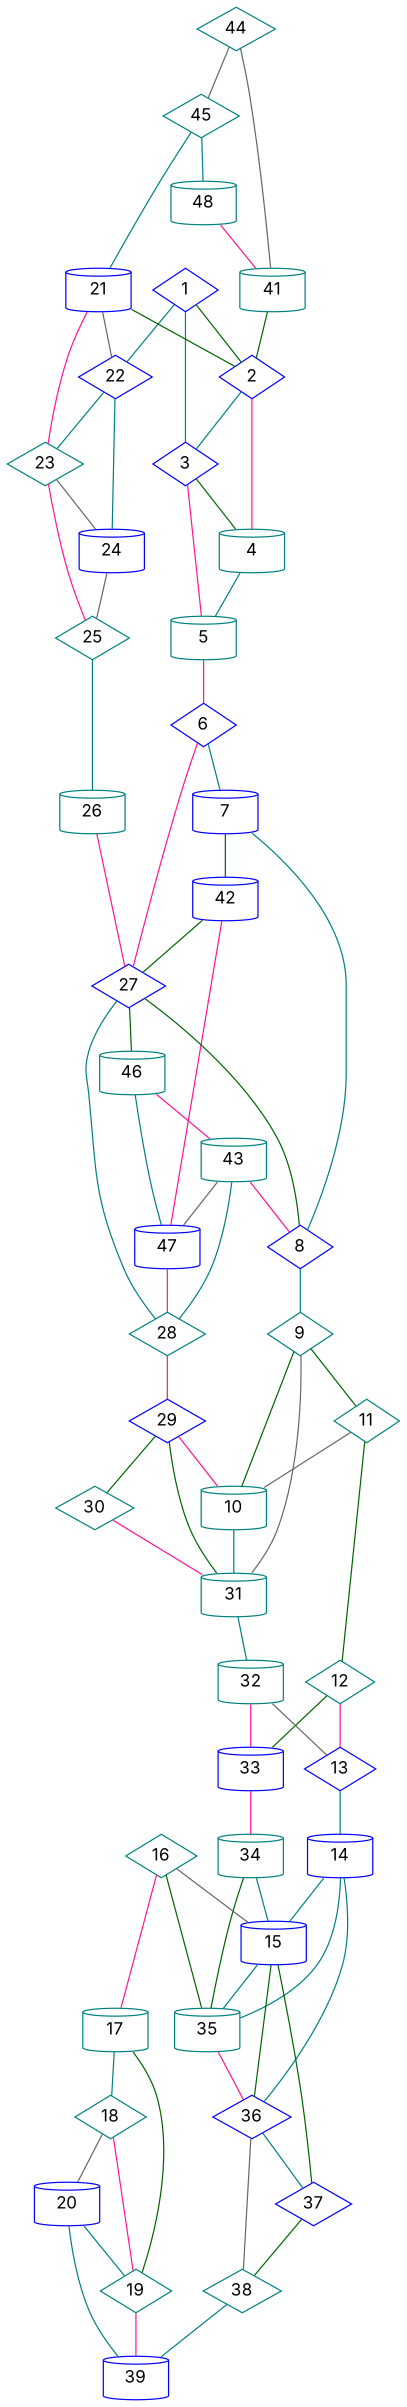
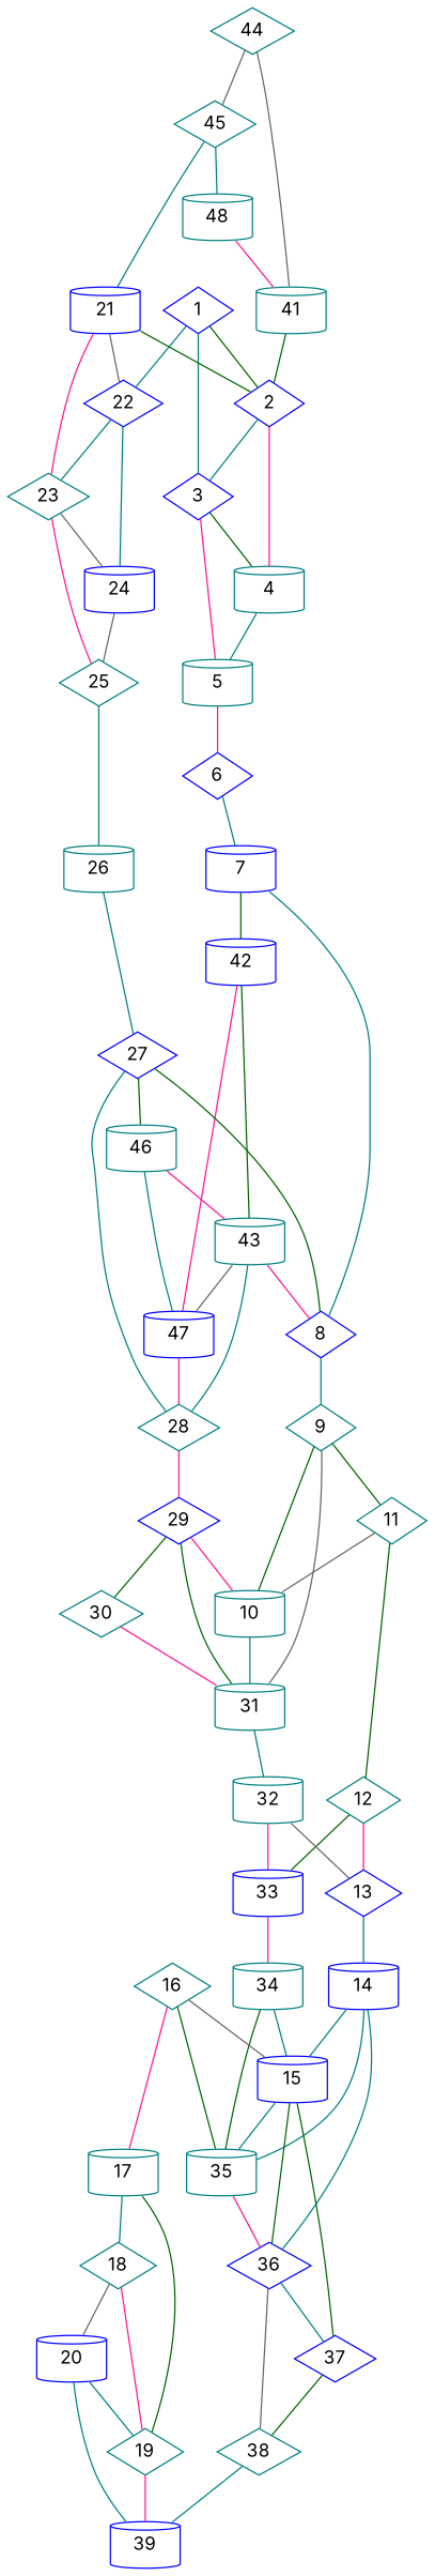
  graph {
    fontname=Inter
    node [aaLength=3 color=teal fontname=Inter sequence=AQTQRSLEH shape=diamond type=0]
    edge [color=teal distance0=7.0 fontname=Inter frequency=1 type0=2]
    1 [aaLength=9 color=blue]
    2 [aaLength=20 color=blue sequence=TSLIHALALTKRAAAKVNED]
    3 [aaLength=15 color=blue sequence=EEKASAIRQAADEVL]
    22 [aaLength=20 color=blue sequence=TSLIHALALTKRAAAKVNED]
    4 [sequence=DDE shape=cylinder]
    23 [aaLength=15 sequence=EEKASAIRQAADEVL]
    24 [color=blue sequence=DDE shape=cylinder]
    5 [aaLength=19 sequence=TQSNMNMNEVLANRASELL shape=cylinder]
    25 [aaLength=19 sequence=TQSNMNMNEVLANRASELL]
    6 [aaLength=19 color=blue sequence=SNDVFPTAMHVAALLALRK]
    7 [aaLength=18 color=blue sequence=LIPQLKTLTQTLNEKSRA shape=cylinder]
    27 [aaLength=18 color=blue sequence=LIPQLKTLTQTLNEKSRA]
    42 [color=blue sequence=GRT shape=cylinder type=1]
    46 [sequence=GRT shape=cylinder type=1]
    43 [sequence=QDA shape=cylinder type=1]
    47 [color=blue sequence=QDA shape=cylinder type=1]
    8 [aaLength=26 color=blue sequence=LGQEISGWVAMLEHNLKHIEYSLPHV]
    9 [aaLength=13 sequence=YARRVADELAVIT]
    10 [aaLength=6 sequence=KFEALA shape=cylinder]
    11 [aaLength=27 sequence=DALVQAHGALKGLAASLMKIANDVRWL]
    31 [aaLength=27 sequence=DALVQAHGALKGLAASLMKIANDVRWL shape=cylinder]
    12 [aaLength=25 sequence=TQCEALTMLCCQVMGNDVAINMGGA]
    32 [aaLength=25 sequence=TQCEALTMLCCQVMGNDVAINMGGA shape=cylinder]
    13 [aaLength=25 color=blue sequence=RPMVIHNFLQSVRLLADGMESFNKH]
    33 [aaLength=25 color=blue sequence=RPMVIHNFLQSVRLLADGMESFNKH shape=cylinder]
    14 [color=blue sequence=AVG shape=cylinder]
    34 [sequence=AVG shape=cylinder]
    15 [aaLength=8 color=blue sequence=RERINQLL shape=cylinder]
    35 [aaLength=10 sequence=RERINQLLNE shape=cylinder]
    36 [aaLength=8 color=blue sequence=VTALNTHI]
    37 [aaLength=14 color=blue sequence=YDKAAEIAKKAHKE]
    16 [aaLength=9 sequence=MLVTALNTH]
    17 [aaLength=14 sequence=YDKAAEIAKKAHKE shape=cylinder]
    19 [aaLength=7 sequence=EAEFDSW]
    18 [aaLength=7 sequence=LKAAALA]
    39 [aaLength=7 color=blue sequence=EAEFDSW shape=cylinder]
    20 [color=blue sequence=PEQ shape=cylinder]
    21 [aaLength=9 color=blue shape=cylinder]
    26 [aaLength=19 sequence=SNDVFPTAMHVAALLALRK shape=cylinder]
    28 [aaLength=26 sequence=LGQEISGWVAMLEHNLKHIEYSLPHV]
    29 [aaLength=13 color=blue sequence=YARRVADELAVIT]
    30 [aaLength=6 sequence=KFEALA]
    38 [aaLength=8 sequence=LKAAALAL]
    n44 [aaLength=5 label=48 sequence=RSEKD shape=cylinder type=1]
    41 [aaLength=5 sequence=GAIDV shape=cylinder type=1]
    44 [aaLength=6 sequence=VRSEKD type=1]
    45 [aaLength=6 sequence=GAIDVP type=1]
    1 -- 2 [color=darkgreen distance0=25.68648 type0=1]
    1 -- 3 [distance0=46.92405]
    1 -- 22 [distance0=54.36137 type0=3]
    2 -- 3 [distance0=26.82924 distance1=5.0 frequency=2 type1=4]
    2 -- 4 [color=deeppink distance0=45.30073 type0=3]
    3 -- 4 [color=darkgreen distance0=19.15095 distance1=4.0 frequency=2 type0=1 type1=4]
    22 -- 23 [distance0=26.96021 distance1=5.0 frequency=2 type1=4]
    22 -- 24 [distance0=47.20992 type0=3]
    4 -- 5 [distance0=15.02247 distance1=11.0 frequency=2 type0=1 type1=4]
    23 -- 24 [color=gray40 distance0=24.69045 distance1=4.0 frequency=2 type0=1 type1=4]
    24 -- 25 [color=gray40 distance0=17.59696 distance1=11.0 frequency=2 type0=1 type1=4]
    5 -- 3 [color=deeppink distance0=33.87699]
    5 -- 6 [color=deeppink distance0=45.55033 distance1=21.0 frequency=2 type0=3 type1=4]
    25 -- 23 [color=deeppink distance0=33.39372]
    25 -- 26 [distance0=44.44098 distance1=21.0 frequency=2 type0=3 type1=4]
    6 -- 7 [distance0=31.44161 distance1=1.0 frequency=2 type1=4]
-   6 -- 27 [color=deeppink distance0=31.16804 type0=1]
    7 -- 42 [color=darkgreen type0=4]
    27 -- 46 [color=darkgreen type0=4]
-   42 -- 27 [color=darkgreen distance0=5.0 distance1=2.0 frequency=2 type1=4]
+   42 -- 43 [color=darkgreen distance0=5.0 distance1=2.0 frequency=2 type1=4]
    46 -- 43 [color=deeppink distance0=5.0]
    46 -- 47 [distance0=5.0 distance1=2.0 frequency=2 type0=3 type1=4]
    43 -- 47 [color=gray40 distance0=0.0 type0=1]
    43 -- 8 [color=deeppink distance0=4.0 type0=4]
    47 -- 42 [color=deeppink distance0=5.0]
    47 -- 28 [color=deeppink distance0=4.0 type0=4]
    8 -- 7 [distance0=37.53095]
    8 -- 27 [color=darkgreen distance0=43.49892 type0=3]
    8 -- 9 [distance0=19.0 type0=4]
    9 -- 10 [color=darkgreen distance0=28.63536 distance1=9.0 frequency=2 type0=1 type1=4]
    9 -- 11 [color=darkgreen distance0=33.86775]
    9 -- 31 [color=gray40 distance0=38.64341 type0=3]
    10 -- 31 [distance0=15.53764 type0=1]
    11 -- 10 [color=gray40 distance0=20.69771]
    11 -- 12 [color=darkgreen distance0=29.0 type0=4]
    31 -- 32 [distance0=29.0 type0=4]
    12 -- 13 [color=deeppink distance0=35.27282 distance1=9.0 frequency=2 type1=4]
    12 -- 33 [color=darkgreen distance0=42.94992 type0=3]
    32 -- 13 [color=gray40 distance0=43.01774 type0=3]
    32 -- 33 [color=deeppink distance0=35.24958 distance1=9.0 frequency=2 type1=4]
    13 -- 14 [distance0=33.08273 distance1=1.0 frequency=2 type0=1 type1=4]
    33 -- 34 [color=deeppink distance0=29.73789 distance1=1.0 frequency=2 type0=1 type1=4]
    14 -- 15 [distance0=17.54217 distance1=4.0 frequency=2 type0=1 type1=4]
    14 -- 35 [distance0=17.65934]
    34 -- 15 [distance0=31.0911 type0=3]
    34 -- 35 [color=darkgreen distance0=23.70752 distance1=4.0 frequency=2 type0=1 type1=4]
    15 -- 35 [distance0=8.299881 type0=1]
    35 -- 36 [color=deeppink distance0=22.75136 distance1=4.0 frequency=2 type0=3 type1=4]
    36 -- 14 [distance0=21.07302]
    36 -- 15 [color=darkgreen distance0=22.36516 type0=3]
    36 -- 37 [distance0=11.03404 distance1=1.0 frequency=2 type0=1 type1=4]
    37 -- 15 [color=darkgreen distance0=28.72459 type0=3]
    37 -- 38 [color=darkgreen distance0=17.91216 distance1=3.0 frequency=2 type1=4]
    16 -- 15 [color=gray40 distance0=22.10574]
    16 -- 35 [color=darkgreen distance0=24.05851 type0=3]
    16 -- 17 [color=deeppink distance0=11.55527 distance1=2.0 frequency=2 type0=1 type1=4]
    17 -- 19 [color=darkgreen distance0=30.69675 type0=3]
    17 -- 18 [distance0=17.65997 distance1=3.0 frequency=2 type1=4]
    19 -- 39 [color=deeppink distance0=29.61228 type0=3]
    18 -- 19 [color=deeppink distance0=13.45537 distance1=5.0 frequency=2 type0=1 type1=4]
    18 -- 20 [color=gray40 distance0=23.05803 type0=3]
    20 -- 19 [distance0=13.72259 type0=1]
    20 -- 39 [distance0=21.45649]
    21 -- 2 [color=darkgreen distance0=56.1355 type0=3]
    21 -- 22 [color=gray40 distance0=19.32953 distance1=9.0 frequency=2 type0=1 type1=4]
    21 -- 23 [color=deeppink distance0=43.9244]
-   26 -- 27 [color=deeppink distance0=29.03903 distance1=1.0 frequency=2 type0=1 type1=4]
+   26 -- 27 [distance0=29.03903 distance1=1.0 frequency=2 type0=1 type1=4]
    28 -- 27 [distance0=37.68932]
    28 -- 43 [distance0=47.09354 type0=3]
    28 -- 29 [color=deeppink distance0=19.0 type0=4]
    29 -- 10 [color=deeppink distance0=37.51165]
    29 -- 31 [color=darkgreen distance0=44.3185 type0=3]
    29 -- 30 [color=darkgreen distance0=26.65079 distance1=9.0 frequency=2 type0=1 type1=4]
    30 -- 31 [color=deeppink distance0=28.27781 distance1=2.0 frequency=2 type0=3 type1=4]
    38 -- 36 [color=gray40 distance0=28.06144 type0=3]
    38 -- 39 [distance0=13.3373 distance1=4.0 frequency=2 type0=1 type1=4]
    n44 -- 41 [color=deeppink distance1=2.0 frequency=2 type1=4]
    41 -- 2 [color=darkgreen distance0=25.0 type0=4]
    44 -- 41 [color=gray40 distance0=8.0]
    44 -- 45 [color=gray40 distance0=8.0 distance1=2.0 frequency=2 type0=3 type1=4]
    45 -- 21 [distance0=6.0 type0=4]
    45 -- n44
  }
